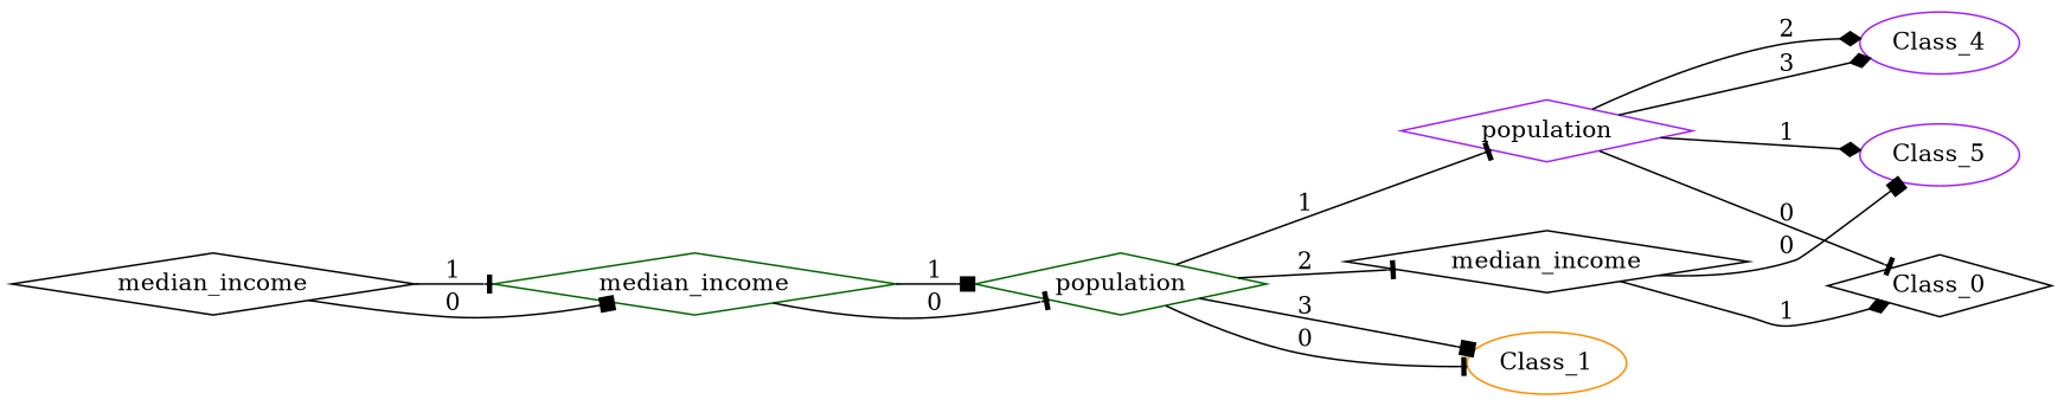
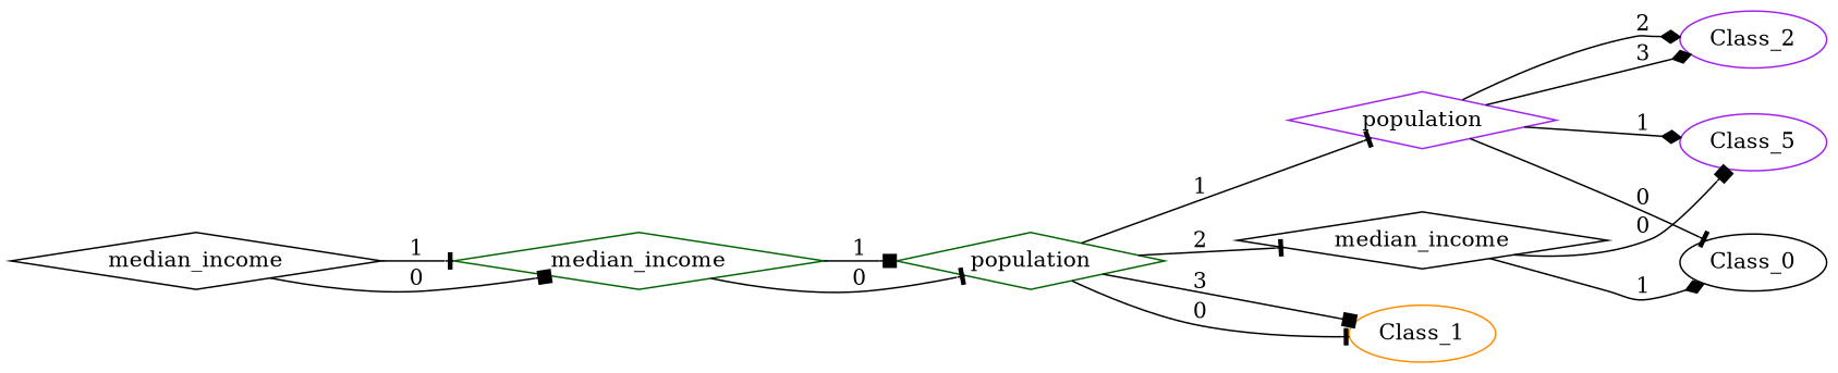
  digraph {
    rankdir=LR
    node [color=purple shape=diamond]
    edge [arrowhead=tee]
-   n1 [label=Class_4 shape=""]
+   n1 [label=Class_2 shape=""]
    n2 [label=Class_5 shape=""]
-   n3 [color=black label=Class_0]
+   n3 [color=black label=Class_0 shape=""]
    n4 [color=darkorange label=Class_1 shape=""]
    n5 [label=population]
    n6 [color=black label=median_income]
    n7 [color=darkgreen label=population]
    n8 [color=darkgreen label=median_income]
    n9 [color=black label=median_income]
    n5 -> n1 [arrowhead=diamond label=3]
    n5 -> n1 [arrowhead=diamond label=2]
    n5 -> n2 [arrowhead=diamond label=1]
    n5 -> n3 [label=0]
    n6 -> n2 [arrowhead=box label=0]
    n6 -> n3 [arrowhead=diamond label=1]
    n7 -> n4 [arrowhead=box label=3]
    n7 -> n4 [label=0]
    n7 -> n5 [label=1]
    n7 -> n6 [label=2]
    n8 -> n7 [arrowhead=box label=1]
    n8 -> n7 [label=0]
    n9 -> n8 [label=1]
    n9 -> n8 [arrowhead=box label=0]
  }
